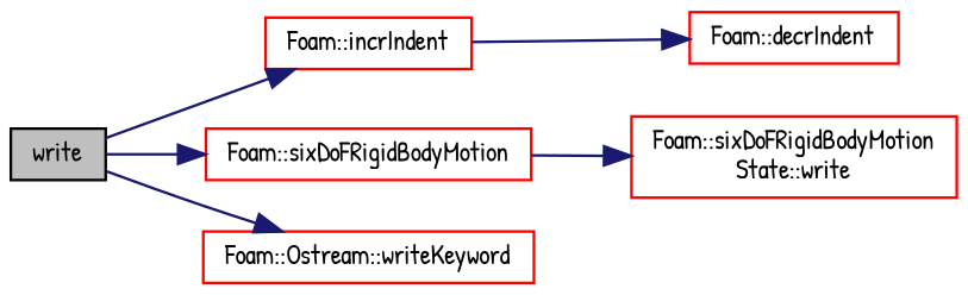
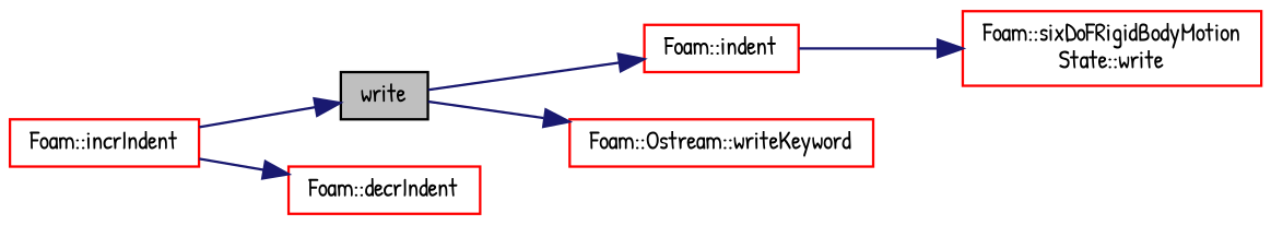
  digraph {
    fontname="Patrick Hand"
    rankdir=LR
    node [color=red fontname="Patrick Hand" fontsize=10 shape=record]
    edge [color=midnightblue fontname="Patrick Hand" fontsize=10 labelfontname=Helvetica labelfontsize=10 style=solid]
    n1 [color=black fillcolor=grey75 fontcolor=black height=0.2 label=write style=filled width=0.4]
    n2 [height=0.2 label="Foam::incrIndent" width=0.4]
-   n3 [height=0.2 label="Foam::sixDoFRigidBodyMotion" width=0.4]
+   n3 [height=0.2 label="Foam::indent" width=0.4]
    n4 [height=0.2 label="Foam::Ostream::writeKeyword" width=0.4]
    n5 [height=0.2 label="Foam::decrIndent" width=0.4]
    n6 [height=0.2 label="Foam::sixDoFRigidBodyMotion\lState::write" width=0.4]
-   n1 -> n2
+   n2 -> n1
    n1 -> n3
    n1 -> n4
    n2 -> n5
    n3 -> n6
  }
